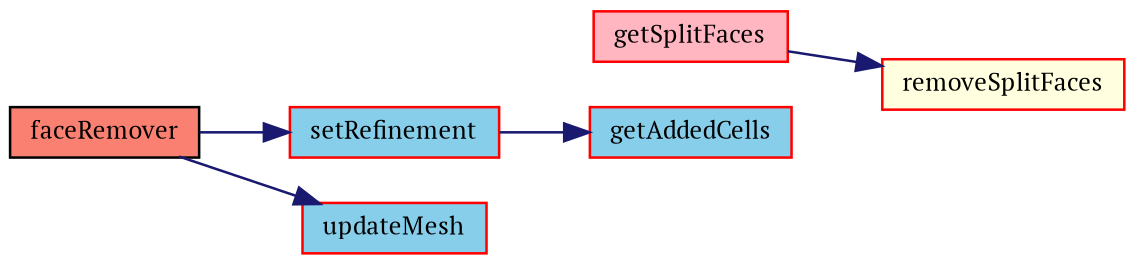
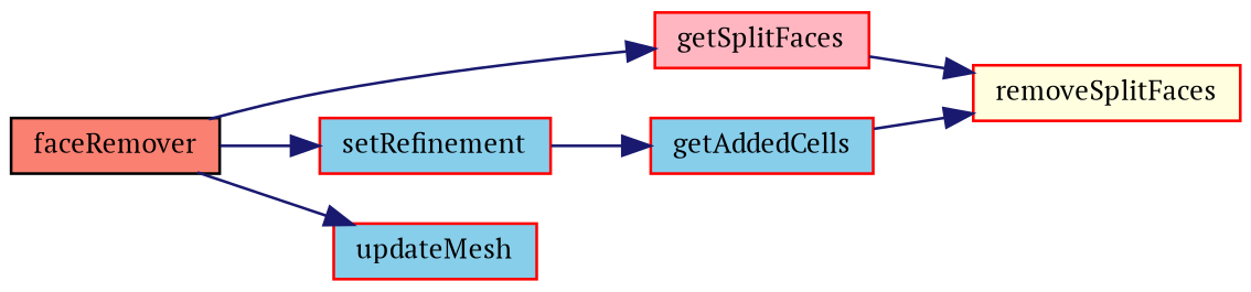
  digraph {
    fontname="PT Serif"
    rankdir=LR
    node [color=red fillcolor=skyblue fontname="PT Serif" fontsize=10 shape=record style=filled]
    edge [color=midnightblue fontname="PT Serif" fontsize=10 labelfontname=Helvetica labelfontsize=10 style=solid]
    n1 [color=black fillcolor=salmon fontcolor=black height=0.2 label=faceRemover width=0.4]
    n2 [fillcolor=lightpink height=0.2 label=getSplitFaces width=0.4]
    n3 [height=0.2 label=setRefinement width=0.4]
    n4 [height=0.2 label=updateMesh width=0.4]
    n5 [height=0.2 label=getAddedCells width=0.4]
    n6 [fillcolor=lightyellow height=0.2 label=removeSplitFaces width=0.4]
+   n1 -> n2
    n1 -> n3
    n1 -> n4
    n2 -> n6
    n3 -> n5
+   n5 -> n6
  }
